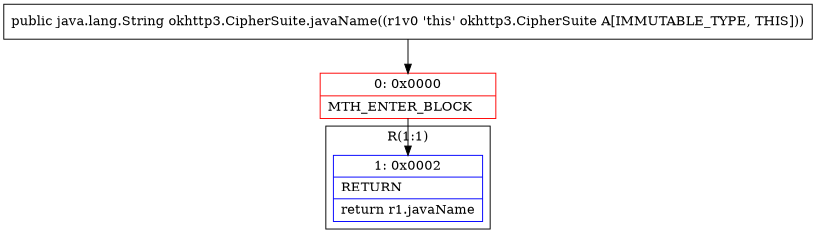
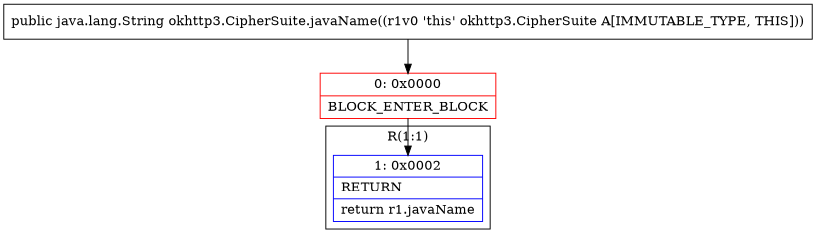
  digraph {
    fontname="DejaVu Serif"
    node [shape=record fontname="DejaVu Serif"]
    edge [fontname="DejaVu Serif"]
    n1 [color=blue label="{1\:\ 0x0002|RETURN\l|return r1.javaName\l}"]
-   n2 [color=red label="{0\:\ 0x0000|MTH_ENTER_BLOCK\l}"]
+   n2 [color=red label="{0\:\ 0x0000|BLOCK_ENTER_BLOCK\l}"]
    n3 [label="{public java.lang.String okhttp3.CipherSuite.javaName((r1v0 'this' okhttp3.CipherSuite A[IMMUTABLE_TYPE, THIS])) }"]
    subgraph cluster_1 {
      label="R(1:1)"
      n1
    }
    n2 -> n1
    n3 -> n2
  }
